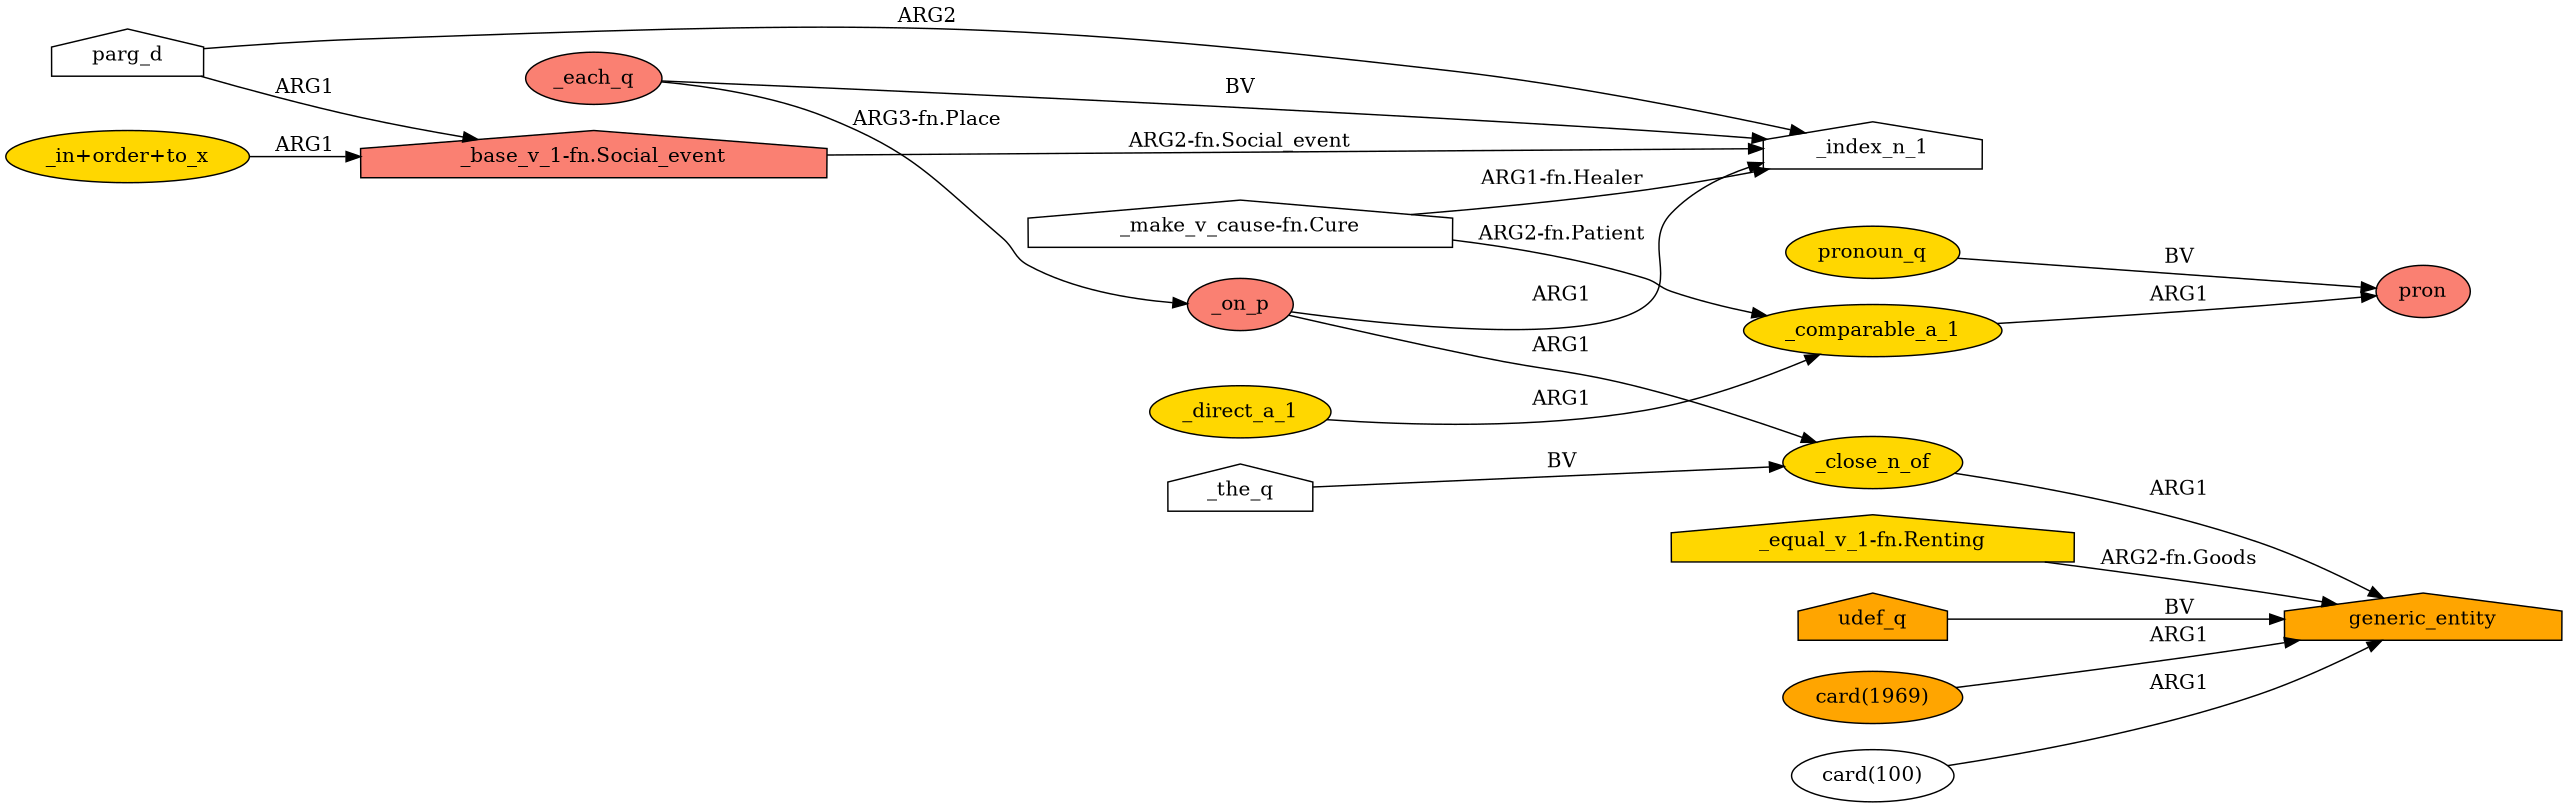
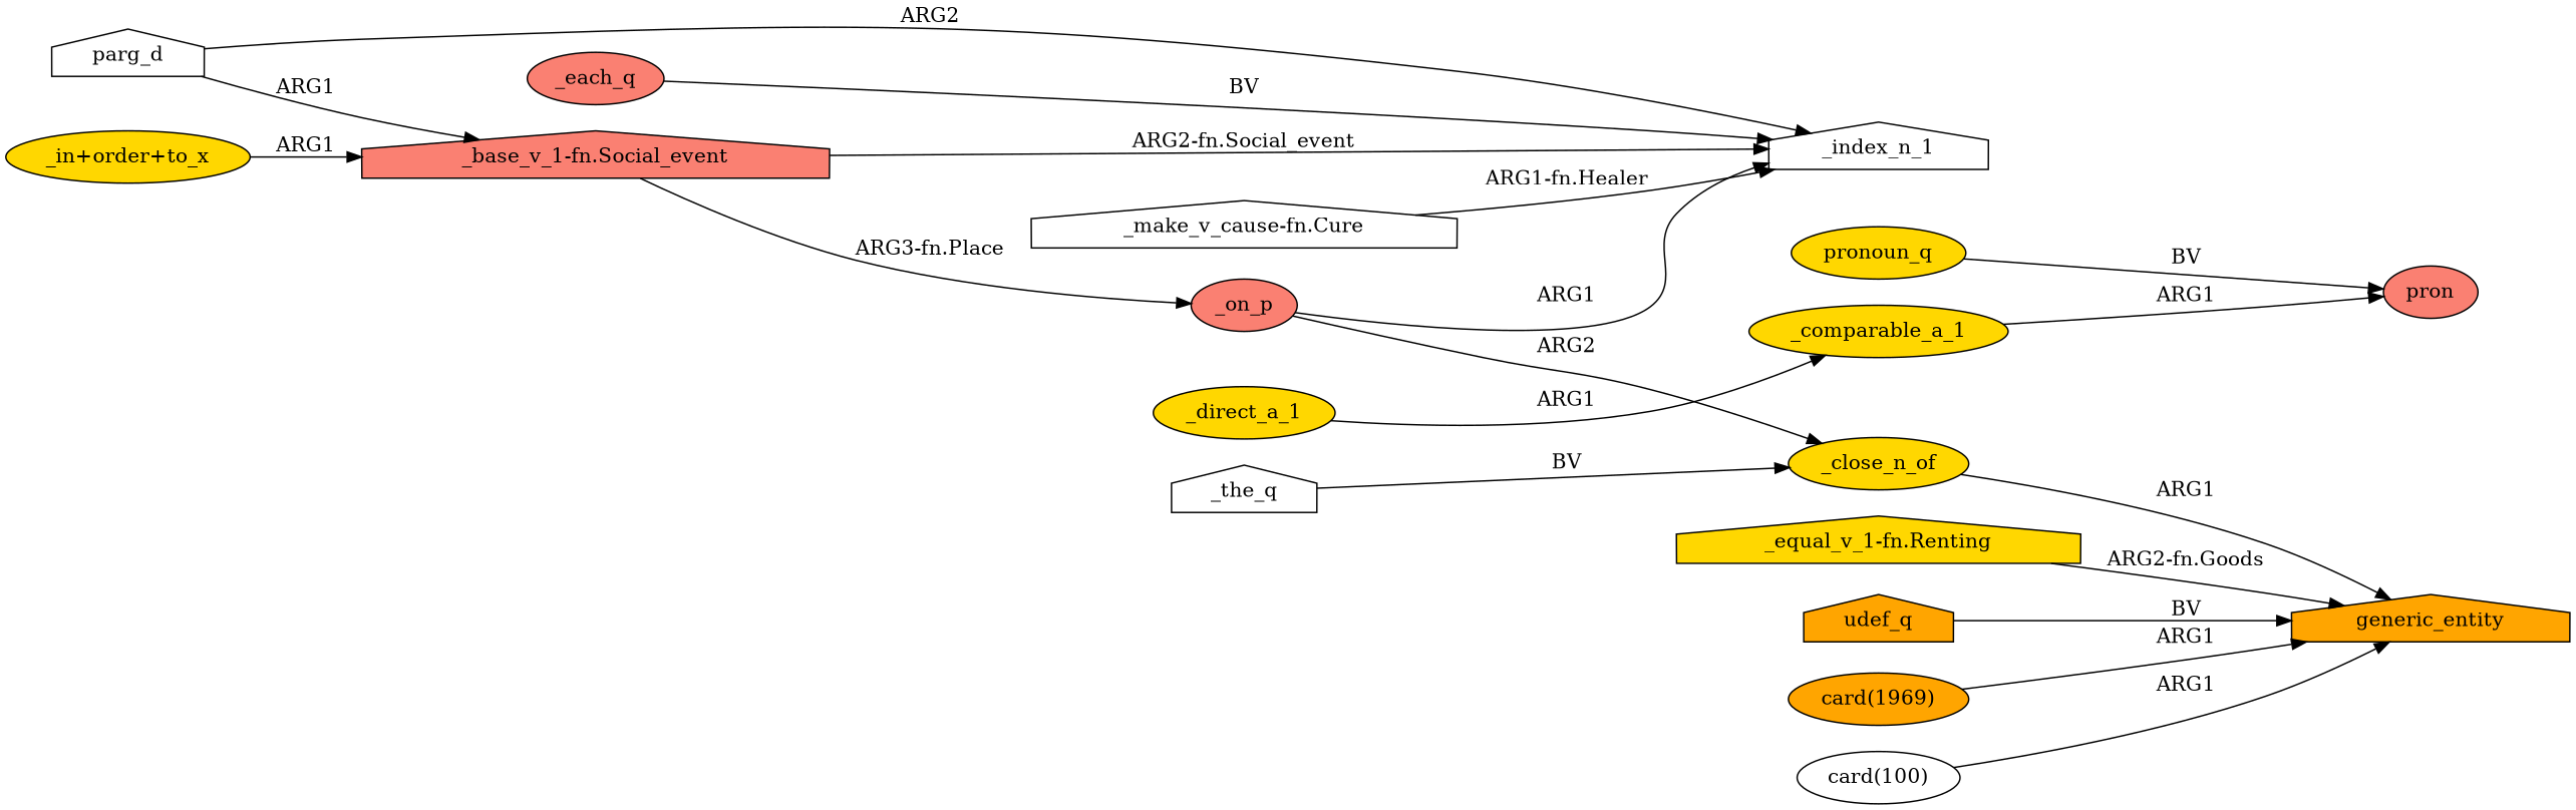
  digraph {
    rankdir=LR
    node [fillcolor=gold shape=ellipse style=filled]
    "_base_v_1-fn.Social_event" [fillcolor=salmon shape=house]
    _on_p [fillcolor=salmon]
    _index_n_1 [fillcolor=white shape=house]
    _close_n_of
    generic_entity [fillcolor=orange shape=house]
    "_in+order+to_x"
    "_make_v_cause-fn.Cure" [fillcolor=white shape=house]
    _comparable_a_1
    pron [fillcolor=salmon]
    _each_q [fillcolor=salmon]
    udef_q [fillcolor=orange shape=house]
    pronoun_q
    "card(1969)" [fillcolor=orange]
    "card(100)" [fillcolor=white]
    _direct_a_1
    "_equal_v_1-fn.Renting" [shape=house]
    parg_d [fillcolor=white shape=house]
    _the_q [fillcolor=white shape=house]
-   _each_q -> _on_p [label="ARG3-fn.Place"]
+   "_base_v_1-fn.Social_event" -> _on_p [label="ARG3-fn.Place"]
    "_base_v_1-fn.Social_event" -> _index_n_1 [label="ARG2-fn.Social_event"]
    _on_p -> _index_n_1 [label=ARG1]
-   _on_p -> _close_n_of [label=ARG1]
+   _on_p -> _close_n_of [label=ARG2]
    _close_n_of -> generic_entity [label=ARG1]
    "_in+order+to_x" -> "_base_v_1-fn.Social_event" [label=ARG1]
    "_make_v_cause-fn.Cure" -> _index_n_1 [label="ARG1-fn.Healer"]
-   "_make_v_cause-fn.Cure" -> _comparable_a_1 [label="ARG2-fn.Patient"]
    _comparable_a_1 -> pron [label=ARG1]
    _each_q -> _index_n_1 [label=BV]
    udef_q -> generic_entity [label=BV]
    pronoun_q -> pron [label=BV]
    "card(1969)" -> generic_entity [label=ARG1]
    "card(100)" -> generic_entity [label=ARG1]
    _direct_a_1 -> _comparable_a_1 [label=ARG1]
    "_equal_v_1-fn.Renting" -> generic_entity [label="ARG2-fn.Goods"]
    parg_d -> "_base_v_1-fn.Social_event" [label=ARG1]
    parg_d -> _index_n_1 [label=ARG2]
    _the_q -> _close_n_of [label=BV]
  }
